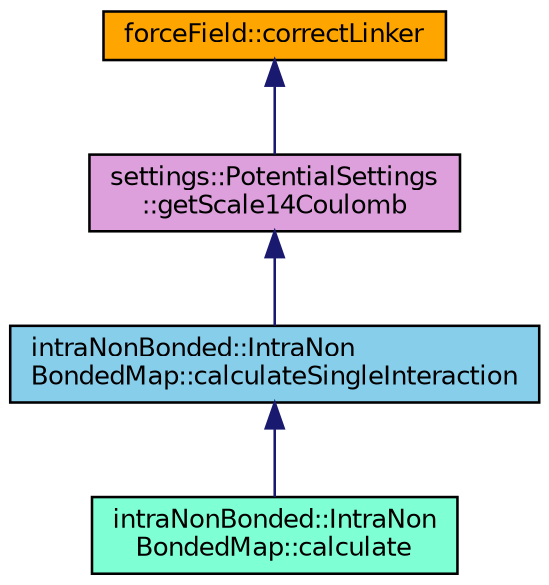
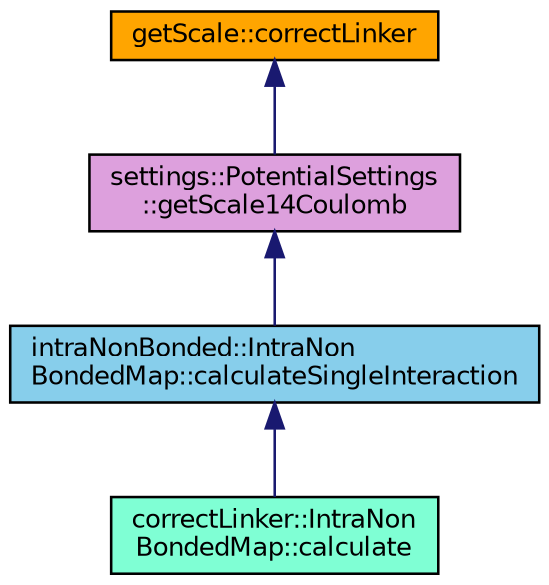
  digraph {
    rankdir=TB
    node [color=black fontname=Helvetica fontsize=10 shape=record style=filled]
    edge [color=midnightblue dir=back fontname=Helvetica fontsize=10 labelfontname=Helvetica labelfontsize=10 style=solid]
    n1 [fillcolor=plum fontcolor=black height=0.2 label="settings::PotentialSettings\l::getScale14Coulomb" width=0.4]
    n2 [fillcolor=skyblue height=0.2 label="intraNonBonded::IntraNon\lBondedMap::calculateSingleInteraction" width=0.4]
-   n3 [fillcolor=aquamarine height=0.2 label="intraNonBonded::IntraNon\lBondedMap::calculate" width=0.4]
-   n4 [fillcolor=orange height=0.2 label="forceField::correctLinker" width=0.4]
+   n3 [fillcolor=aquamarine height=0.2 label="correctLinker::IntraNon\lBondedMap::calculate" width=0.4]
+   n4 [fillcolor=orange height=0.2 label="getScale::correctLinker" width=0.4]
    n1 -> n2
    n2 -> n3
    n4 -> n1
  }
